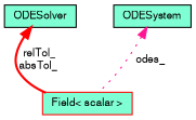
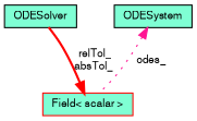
  digraph {
    node [color=black fillcolor=aquamarine fontname=FreeSans fontsize=10 shape=record style=filled]
    edge [dir=back fontname=FreeSans fontsize=10 labelfontname=FreeSans labelfontsize=10]
    n1 [fontcolor=black height=0.2 label=ODESolver width=0.4]
    n2 [color=red height=0.2 label="Field\< scalar \>" width=0.4]
    n3 [height=0.2 label=ODESystem width=0.4]
-   n1 -> n2 [color=red label=" relTol_\nabsTol_" style=bold]
+   n2 -> n1 [color=red label=" relTol_\nabsTol_" style=bold]
    n3 -> n2 [color=deeppink label=" odes_" style=dotted]
  }
